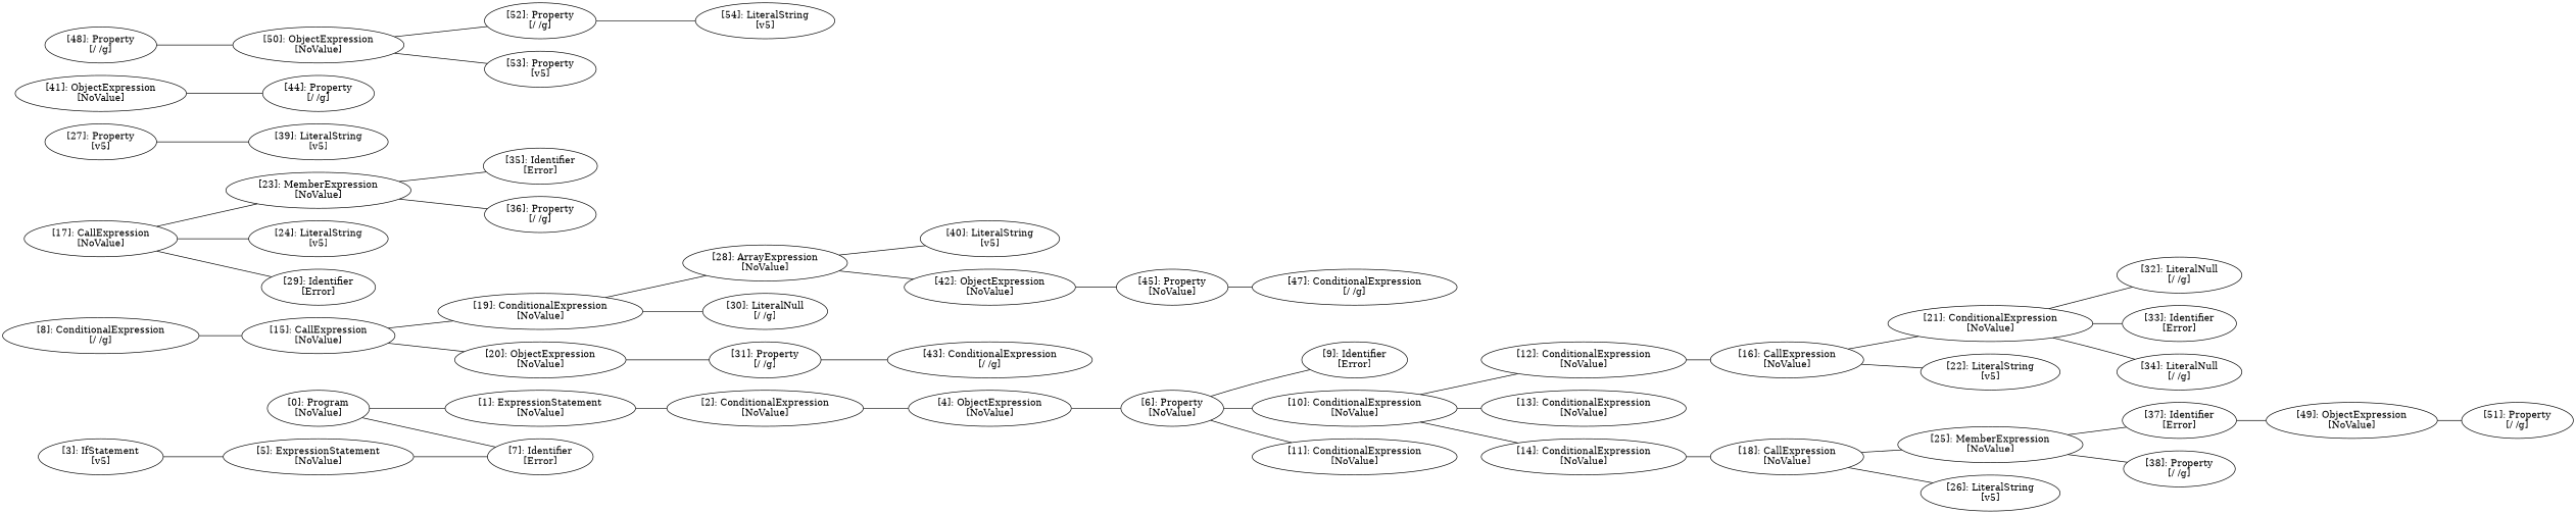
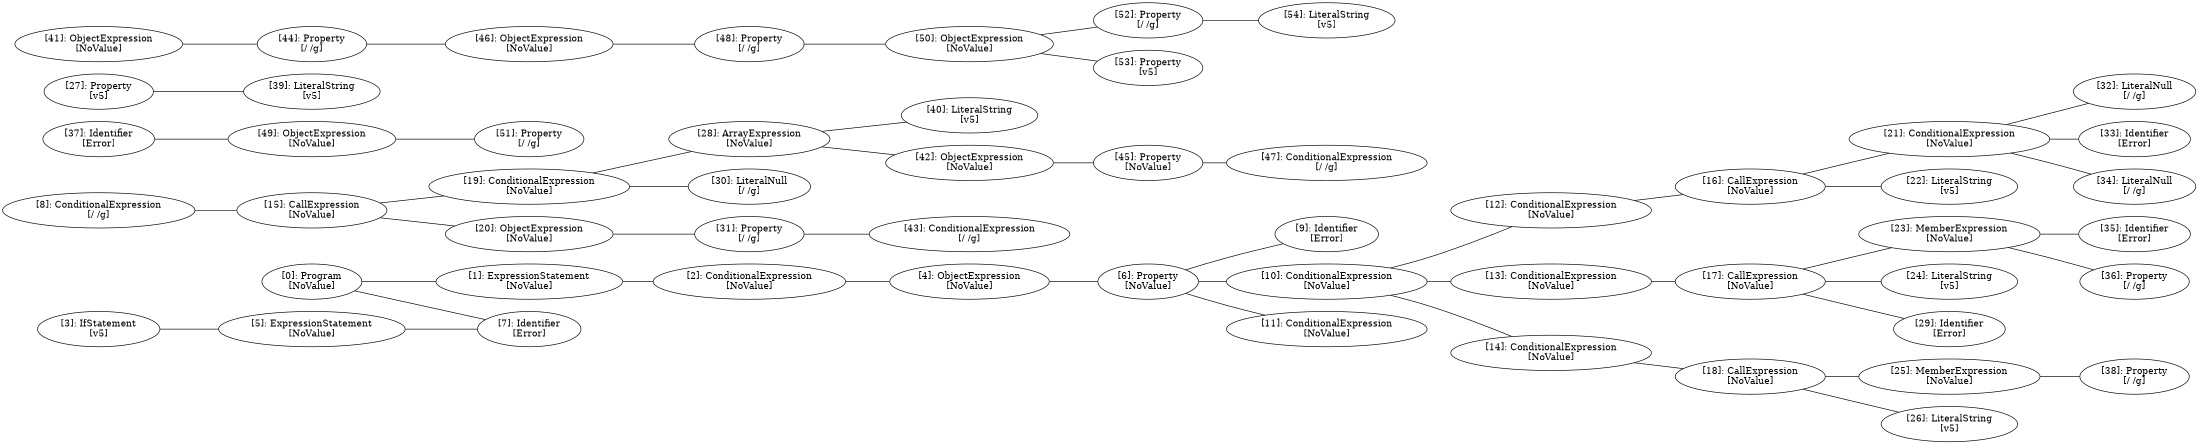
  graph {
    rankdir=LR
    n1 [label="[0]: Program\n[NoValue]"]
    n2 [label="[1]: ExpressionStatement\n[NoValue]"]
    n3 [label="[7]: Identifier\n[Error]"]
    n4 [label="[2]: ConditionalExpression\n[NoValue]"]
    n5 [label="[3]: IfStatement\n[v5]"]
    n6 [label="[5]: ExpressionStatement\n[NoValue]"]
    n7 [label="[4]: ObjectExpression\n[NoValue]"]
    n8 [label="[6]: Property\n[NoValue]"]
    n9 [label="[9]: Identifier\n[Error]"]
    n10 [label="[10]: ConditionalExpression\n[NoValue]"]
    n11 [label="[11]: ConditionalExpression\n[NoValue]"]
    n12 [label="[8]: ConditionalExpression\n[/ /g]"]
    n13 [label="[15]: CallExpression\n[NoValue]"]
    n14 [label="[12]: ConditionalExpression\n[NoValue]"]
    n15 [label="[13]: ConditionalExpression\n[NoValue]"]
    n16 [label="[14]: ConditionalExpression\n[NoValue]"]
    n17 [label="[19]: ConditionalExpression\n[NoValue]"]
    n18 [label="[20]: ObjectExpression\n[NoValue]"]
    n19 [label="[16]: CallExpression\n[NoValue]"]
    n20 [label="[17]: CallExpression\n[NoValue]"]
    n21 [label="[18]: CallExpression\n[NoValue]"]
    n22 [label="[21]: ConditionalExpression\n[NoValue]"]
    n23 [label="[22]: LiteralString\n[v5]"]
    n24 [label="[23]: MemberExpression\n[NoValue]"]
    n25 [label="[24]: LiteralString\n[v5]"]
    n26 [label="[29]: Identifier\n[Error]"]
    n27 [label="[25]: MemberExpression\n[NoValue]"]
    n28 [label="[26]: LiteralString\n[v5]"]
    n29 [label="[28]: ArrayExpression\n[NoValue]"]
    n30 [label="[30]: LiteralNull\n[/ /g]"]
    n31 [label="[31]: Property\n[/ /g]"]
    n32 [label="[32]: LiteralNull\n[/ /g]"]
    n33 [label="[33]: Identifier\n[Error]"]
    n34 [label="[34]: LiteralNull\n[/ /g]"]
    n35 [label="[35]: Identifier\n[Error]"]
    n36 [label="[36]: Property\n[/ /g]"]
    n37 [label="[37]: Identifier\n[Error]"]
    n38 [label="[38]: Property\n[/ /g]"]
    n39 [label="[40]: LiteralString\n[v5]"]
    n40 [label="[42]: ObjectExpression\n[NoValue]"]
    n41 [label="[27]: Property\n[v5]"]
    n42 [label="[39]: LiteralString\n[v5]"]
    n43 [label="[43]: ConditionalExpression\n[/ /g]"]
    n44 [label="[49]: ObjectExpression\n[NoValue]"]
    n45 [label="[41]: ObjectExpression\n[NoValue]"]
    n46 [label="[44]: Property\n[/ /g]"]
    n47 [label="[45]: Property\n[NoValue]"]
+   n48 [label="[46]: ObjectExpression\n[NoValue]"]
    n49 [label="[47]: ConditionalExpression\n[/ /g]"]
    n50 [label="[48]: Property\n[/ /g]"]
    n51 [label="[50]: ObjectExpression\n[NoValue]"]
    n52 [label="[51]: Property\n[/ /g]"]
    n53 [label="[52]: Property\n[/ /g]"]
    n54 [label="[53]: Property\n[v5]"]
    n55 [label="[54]: LiteralString\n[v5]"]
    n1 -- n2
    n1 -- n3
    n2 -- n4
    n4 -- n7
    n5 -- n6
    n6 -- n3
    n7 -- n8
    n8 -- n9
    n8 -- n10
    n8 -- n11
    n10 -- n14
    n10 -- n15
    n10 -- n16
    n12 -- n13
    n13 -- n17
    n13 -- n18
    n14 -- n19
+   n15 -- n20
    n16 -- n21
    n17 -- n29
    n17 -- n30
    n18 -- n31
    n19 -- n22
    n19 -- n23
    n20 -- n24
    n20 -- n25
    n20 -- n26
    n21 -- n27
    n21 -- n28
    n22 -- n32
    n22 -- n33
    n22 -- n34
    n24 -- n35
    n24 -- n36
-   n27 -- n37
    n27 -- n38
    n29 -- n39
    n29 -- n40
    n31 -- n43
    n37 -- n44
    n40 -- n47
    n41 -- n42
    n44 -- n52
    n45 -- n46
+   n46 -- n48
    n47 -- n49
+   n48 -- n50
    n50 -- n51
    n51 -- n53
    n51 -- n54
    n53 -- n55
  }
